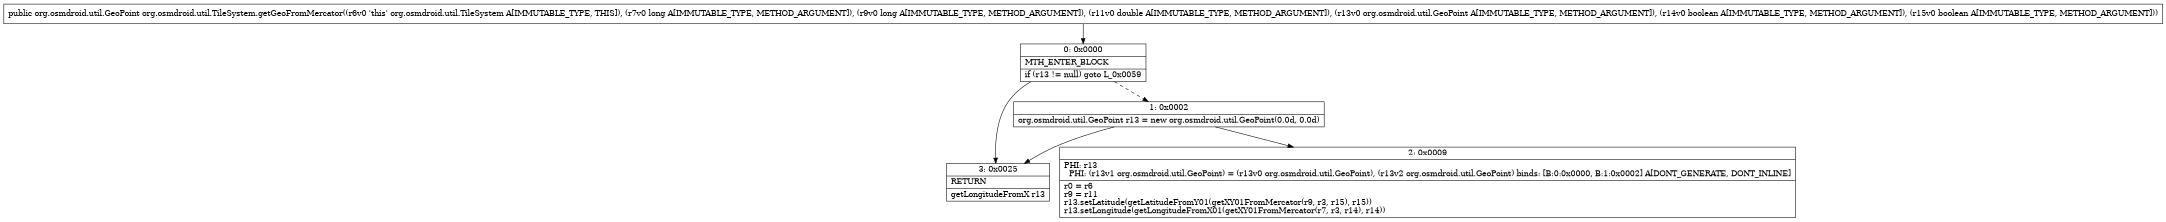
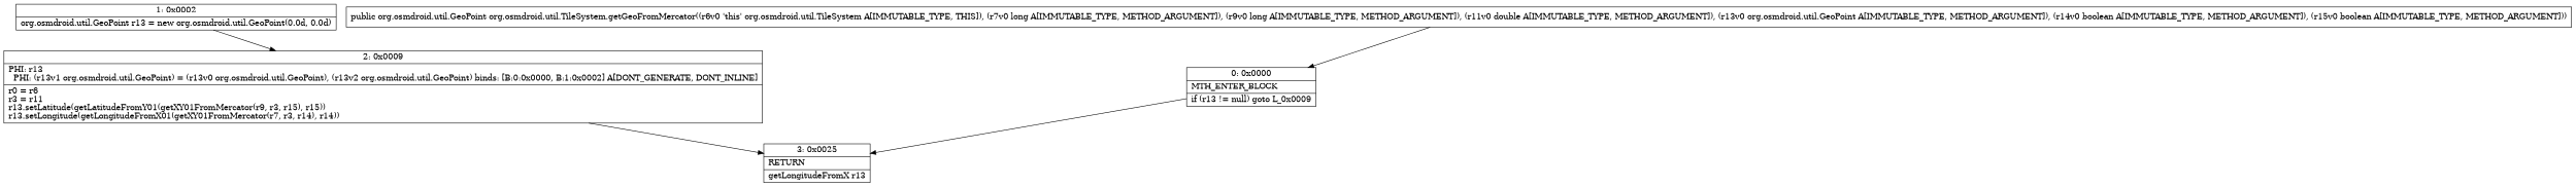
  digraph {
    node [shape=record]
-   n1 [label="{0\:\ 0x0000|MTH_ENTER_BLOCK\l|if (r13 != null) goto L_0x0059\l}"]
+   n1 [label="{0\:\ 0x0000|MTH_ENTER_BLOCK\l|if (r13 != null) goto L_0x0009\l}"]
    n2 [label="{1\:\ 0x0002|org.osmdroid.util.GeoPoint r13 = new org.osmdroid.util.GeoPoint(0.0d, 0.0d)\l}"]
    n3 [label="{3\:\ 0x0025|RETURN\l|getLongitudeFromX r13\l}"]
-   n4 [label="{2\:\ 0x0009|PHI: r13 \l  PHI: (r13v1 org.osmdroid.util.GeoPoint) = (r13v0 org.osmdroid.util.GeoPoint), (r13v2 org.osmdroid.util.GeoPoint) binds: [B:0:0x0000, B:1:0x0002] A[DONT_GENERATE, DONT_INLINE]\l|r0 = r6\lr9 = r11\lr13.setLatitude(getLatitudeFromY01(getXY01FromMercator(r9, r3, r15), r15))\lr13.setLongitude(getLongitudeFromX01(getXY01FromMercator(r7, r3, r14), r14))\l}"]
+   n4 [label="{2\:\ 0x0009|PHI: r13 \l  PHI: (r13v1 org.osmdroid.util.GeoPoint) = (r13v0 org.osmdroid.util.GeoPoint), (r13v2 org.osmdroid.util.GeoPoint) binds: [B:0:0x0000, B:1:0x0002] A[DONT_GENERATE, DONT_INLINE]\l|r0 = r6\lr3 = r11\lr13.setLatitude(getLatitudeFromY01(getXY01FromMercator(r9, r3, r15), r15))\lr13.setLongitude(getLongitudeFromX01(getXY01FromMercator(r7, r3, r14), r14))\l}"]
    n5 [label="{public org.osmdroid.util.GeoPoint org.osmdroid.util.TileSystem.getGeoFromMercator((r6v0 'this' org.osmdroid.util.TileSystem A[IMMUTABLE_TYPE, THIS]), (r7v0 long A[IMMUTABLE_TYPE, METHOD_ARGUMENT]), (r9v0 long A[IMMUTABLE_TYPE, METHOD_ARGUMENT]), (r11v0 double A[IMMUTABLE_TYPE, METHOD_ARGUMENT]), (r13v0 org.osmdroid.util.GeoPoint A[IMMUTABLE_TYPE, METHOD_ARGUMENT]), (r14v0 boolean A[IMMUTABLE_TYPE, METHOD_ARGUMENT]), (r15v0 boolean A[IMMUTABLE_TYPE, METHOD_ARGUMENT])) }"]
-   n1 -> n2 [style=dashed]
    n1 -> n3
    n2 -> n4
-   n2 -> n3
+   n4 -> n3
    n5 -> n1
  }
